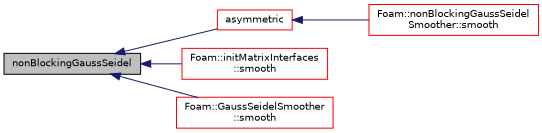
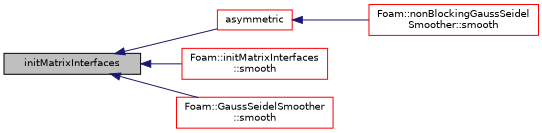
  digraph {
    rankdir=LR
    node [color=red fontname=Helvetica fontsize=10 shape=record]
    edge [color=midnightblue dir=back fontname=Helvetica fontsize=10 labelfontname=Helvetica labelfontsize=10 style=solid]
-   n1 [color=black fillcolor=grey75 fontcolor=black height=0.2 label=nonBlockingGaussSeidel style=filled width=0.4]
+   n1 [color=black fillcolor=grey75 fontcolor=black height=0.2 label=initMatrixInterfaces style=filled width=0.4]
    n2 [height=0.2 label=asymmetric width=0.4]
    n3 [height=0.2 label="Foam::initMatrixInterfaces\l::smooth" width=0.4]
    n4 [height=0.2 label="Foam::GaussSeidelSmoother\l::smooth" width=0.4]
    n5 [height=0.2 label="Foam::nonBlockingGaussSeidel\lSmoother::smooth" width=0.4]
    n1 -> n2
    n1 -> n3
    n1 -> n4
    n2 -> n5
  }
